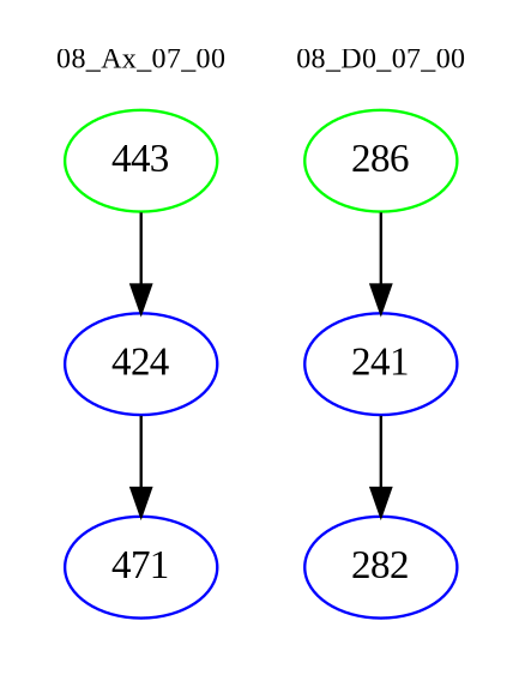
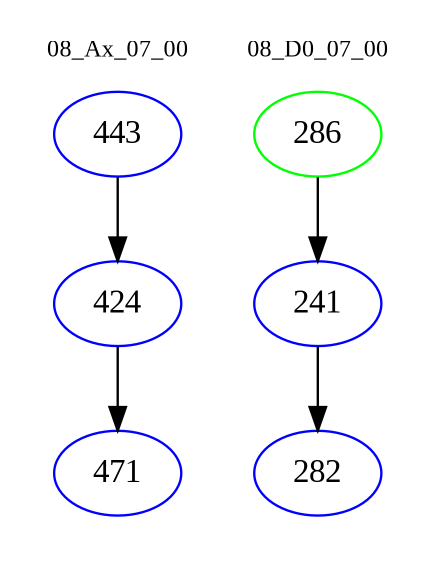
  digraph {
    fontname="Liberation Serif"
    node [color=blue fontname="Liberation Serif"]
    edge [color=black fontname="Liberation Serif"]
-   n1 [color=green label=443]
+   n1 [label=443]
    n2 [label=424]
    n3 [label=471]
    n4 [color=green label=286]
    n5 [label=241]
    n6 [label=282]
    subgraph cluster_1 {
      color=white
      fontsize=10
      label="08_Ax_07_00"
      n1
      n2
      n3
    }
    subgraph cluster_2 {
      color=white
      fontsize=10
      label="08_D0_07_00"
      n4
      n5
      n6
    }
    n1 -> n2
    n2 -> n3
    n4 -> n5
    n5 -> n6
  }
